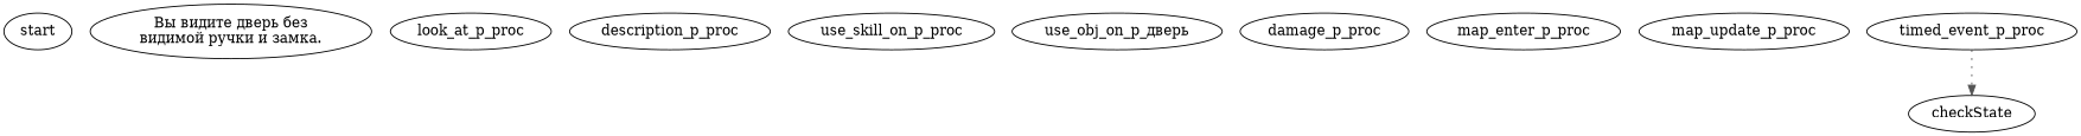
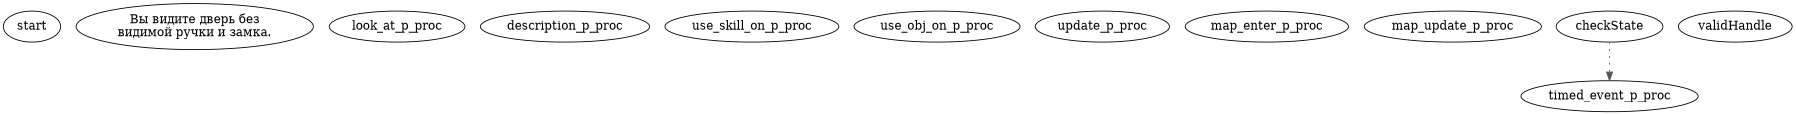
  digraph {
    node [color="#000000" fillcolor="#FFFFFF" style=filled]
    start
    n2 [label="Вы видите дверь без\nвидимой ручки и замка."]
    look_at_p_proc
    description_p_proc
    use_skill_on_p_proc
-   use_obj_on_p_proc [label="use_obj_on_p_дверь"]
-   damage_p_proc
+   use_obj_on_p_proc
+   damage_p_proc [label=update_p_proc]
    map_enter_p_proc
    map_update_p_proc
    checkState
+   validHandle
    timed_event_p_proc
-   timed_event_p_proc -> checkState [color="#555555" style=dotted]
+   checkState -> timed_event_p_proc [color="#555555" style=dotted]
  }
